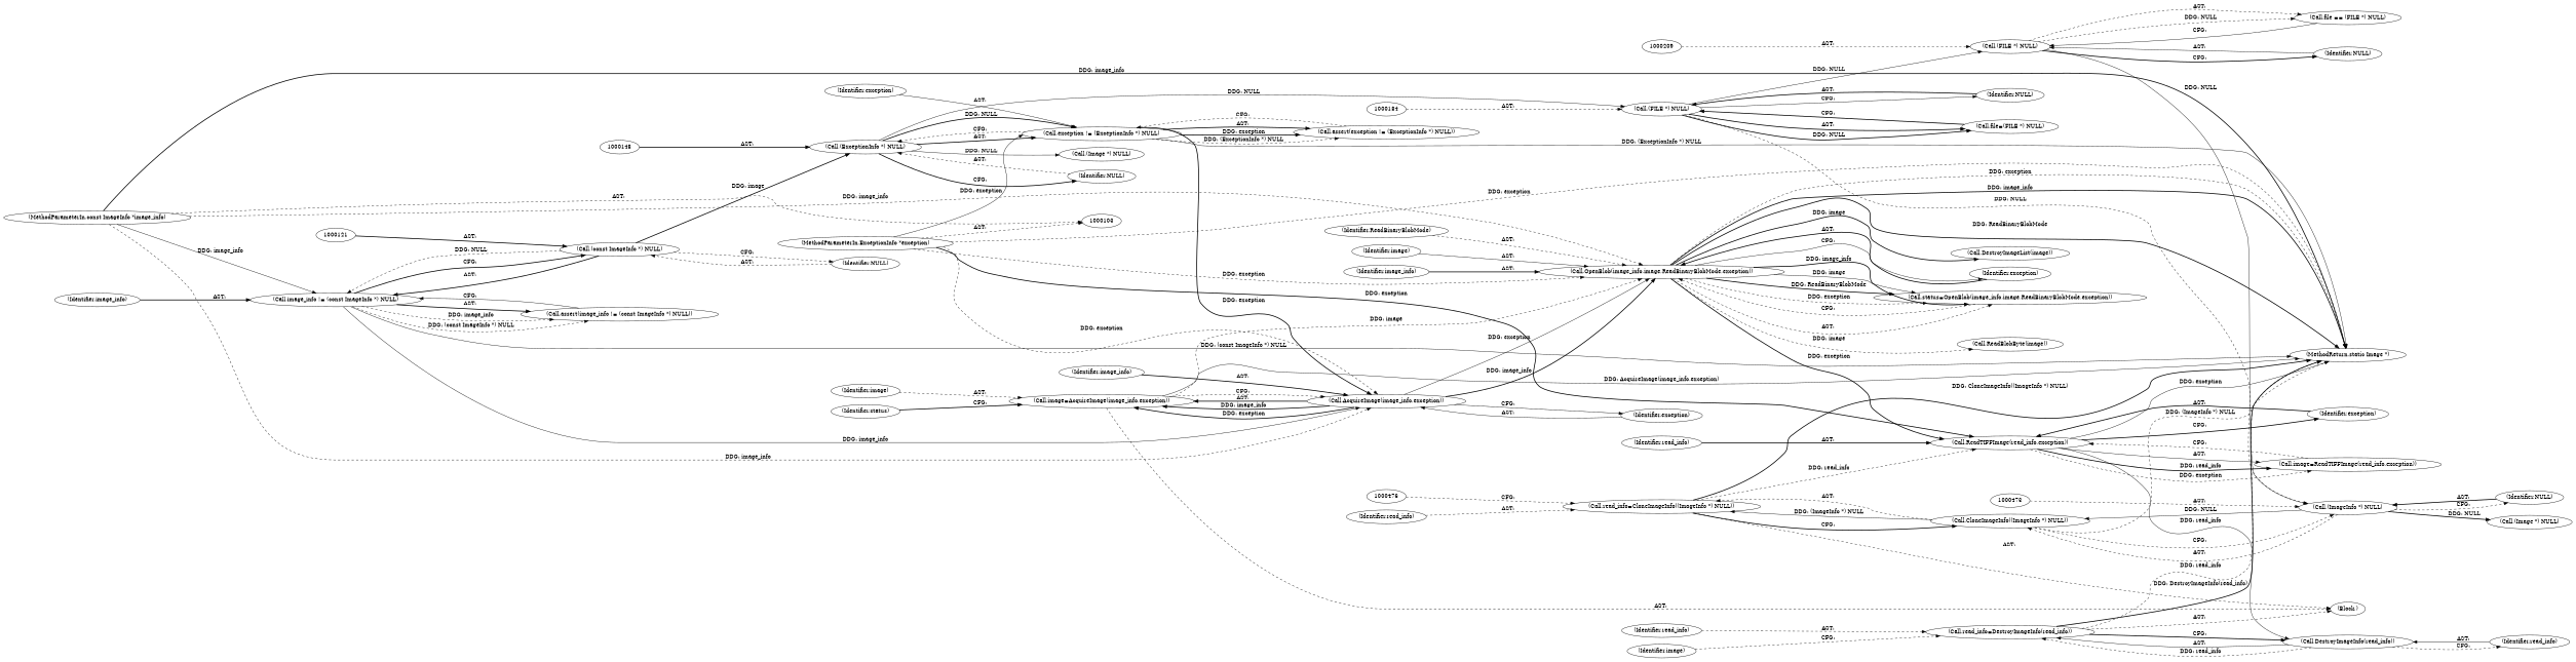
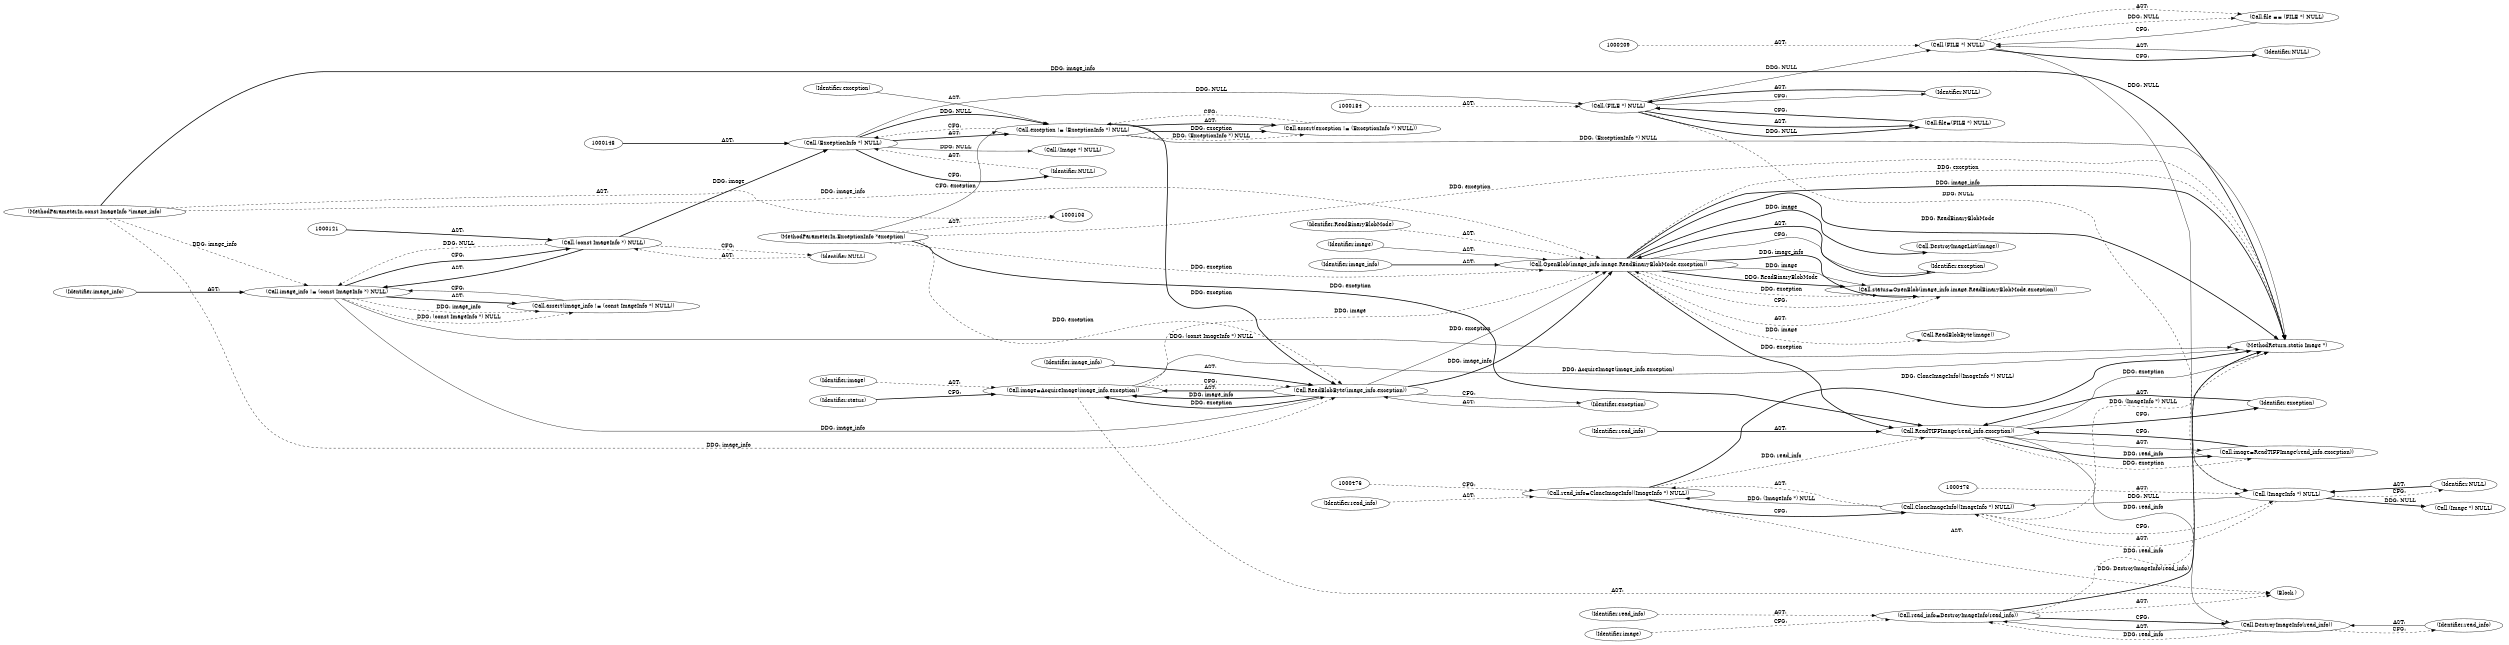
  digraph {
    rankdir=LR
    edge [style=dashed]
    n1 [label="(Call,read_info=DestroyImageInfo(read_info))"]
    n2 [label="(Call,DestroyImageInfo(read_info))"]
    n3 [label="(MethodReturn,static Image *)"]
    n4 [label="(Block,)"]
    n5 [label="(Identifier,read_info)"]
    n6 [label="(Call,ReadTIFFImage(read_info,exception))"]
    n7 [label="(Identifier,exception)"]
    n8 [label="(Call,image=ReadTIFFImage(read_info,exception))"]
    n9 [label="(Call,read_info=CloneImageInfo((ImageInfo *) NULL))"]
    n10 [label="(Call,CloneImageInfo((ImageInfo *) NULL))"]
    n11 [label="(Call,(ImageInfo *) NULL)"]
    n12 [label="(Call,(Image *) NULL)"]
    n13 [label="(Identifier,NULL)"]
    n14 [label="(Call,(FILE *) NULL)"]
    n15 [label="(Call,(FILE *) NULL)"]
    n16 [label="(Identifier,NULL)"]
    n17 [label="(Call,file=(FILE *) NULL)"]
    n18 [label="(Call,file == (FILE *) NULL)"]
    n19 [label="(Identifier,NULL)"]
    n20 [label="(Call,(ExceptionInfo *) NULL)"]
    n21 [label="(Call,exception != (ExceptionInfo *) NULL)"]
    n22 [label="(Call,(Image *) NULL)"]
    n23 [label="(Identifier,NULL)"]
-   n24 [label="(Call,AcquireImage(image_info,exception))"]
+   n24 [label="(Call,ReadBlobByte(image_info,exception))"]
    n25 [label="(Call,assert(exception != (ExceptionInfo *) NULL))"]
    n26 [label="(Call,(const ImageInfo *) NULL)"]
    n27 [label="(Call,image_info != (const ImageInfo *) NULL)"]
    n28 [label="(Identifier,NULL)"]
    n29 [label="(Call,assert(image_info != (const ImageInfo *) NULL))"]
    n30 [label="(Call,OpenBlob(image_info,image,ReadBinaryBlobMode,exception))"]
    n31 [label="(Call,DestroyImageList(image))"]
    n32 [label="(Identifier,exception)"]
    n33 [label="(Call,status=OpenBlob(image_info,image,ReadBinaryBlobMode,exception))"]
    n34 [label="(Call,ReadBlobByte(image))"]
    n35 [label="(Call,image=AcquireImage(image_info,exception))"]
    n36 [label="(Identifier,exception)"]
    n37 [label="(MethodParameterIn,const ImageInfo *image_info)"]
    1000103
    n39 [label="(MethodParameterIn,ExceptionInfo *exception)"]
    n40 [label="(Identifier,ReadBinaryBlobMode)"]
    n41 [label="(Identifier,read_info)"]
    n42 [label="(Identifier,image)"]
    n43 [label="(Identifier,read_info)"]
    n44 [label="(Identifier,image)"]
    n45 [label="(Identifier,image)"]
    n46 [label="(Identifier,image_info)"]
    n47 [label="(Identifier,image_info)"]
    n48 [label="(Identifier,exception)"]
    n49 [label="(Identifier,image_info)"]
    n50 [label="(Identifier,status)"]
    n51 [label="(Identifier,read_info)"]
    1000476
    1000473
    1000184
    1000148
    1000121
    1000209
    n1 -> n2 [label="CFG: " style=bold]
    n1 -> n3 [label="DDG: DestroyImageInfo(read_info)" style=bold]
    n1 -> n3 [label="DDG: read_info"]
    n1 -> n4 [label="AST: "]
    n2 -> n1 [label="AST: " style=solid]
    n2 -> n1 [label="DDG: read_info"]
    n2 -> n5 [label="CFG: "]
    n5 -> n2 [label="AST: " style=solid]
    n6 -> n2 [label="DDG: read_info" style=solid]
    n6 -> n3 [label="DDG: exception" style=solid]
    n6 -> n7 [label="CFG: " style=bold]
    n6 -> n8 [label="AST: " style=solid]
    n6 -> n8 [label="DDG: read_info" style=bold]
    n6 -> n8 [label="DDG: exception"]
    n7 -> n6 [label="AST: " style=bold]
-   n8 -> n6 [label="CFG: "]
+   n8 -> n6 [label="CFG: " style=bold]
    n9 -> n3 [label="DDG: CloneImageInfo((ImageInfo *) NULL)" style=bold]
    n9 -> n4 [label="AST: "]
    n9 -> n6 [label="DDG: read_info"]
    n9 -> n10 [label="CFG: " style=bold]
    n10 -> n3 [label="DDG: (ImageInfo *) NULL"]
    n10 -> n9 [label="AST: "]
    n10 -> n9 [label="DDG: (ImageInfo *) NULL" style=solid]
    n10 -> n11 [label="CFG: "]
    n11 -> n10 [label="AST: "]
    n11 -> n10 [label="DDG: NULL" style=solid]
    n11 -> n12 [label="DDG: NULL" style=bold]
    n11 -> n13 [label="CFG: "]
    n13 -> n11 [label="AST: " style=bold]
    n14 -> n11 [label="DDG: NULL"]
    n14 -> n15 [label="DDG: NULL" style=solid]
    n14 -> n16 [label="CFG: " style=solid]
    n14 -> n17 [label="AST: " style=bold]
    n14 -> n17 [label="DDG: NULL" style=bold]
    n15 -> n11 [label="DDG: NULL" style=solid]
    n15 -> n18 [label="AST: "]
    n15 -> n18 [label="DDG: NULL"]
    n15 -> n19 [label="CFG: " style=bold]
    n16 -> n14 [label="AST: " style=bold]
    n17 -> n14 [label="CFG: " style=bold]
    n18 -> n15 [label="CFG: " style=solid]
    n19 -> n15 [label="AST: " style=solid]
    n20 -> n14 [label="DDG: NULL" style=solid]
    n20 -> n21 [label="AST: " style=bold]
    n20 -> n21 [label="DDG: NULL" style=bold]
    n20 -> n22 [label="DDG: NULL" style=solid]
    n20 -> n23 [label="CFG: " style=bold]
    n21 -> n3 [label="DDG: (ExceptionInfo *) NULL" style=solid]
    n21 -> n20 [label="CFG: "]
    n21 -> n24 [label="DDG: exception" style=bold]
    n21 -> n25 [label="AST: " style=bold]
    n21 -> n25 [label="DDG: exception" style=bold]
    n21 -> n25 [label="DDG: (ExceptionInfo *) NULL"]
    n23 -> n20 [label="AST: "]
    n24 -> n30 [label="DDG: image_info" style=bold]
    n24 -> n30 [label="DDG: exception" style=solid]
    n24 -> n35 [label="AST: " style=bold]
    n24 -> n35 [label="DDG: image_info" style=bold]
    n24 -> n35 [label="DDG: exception" style=bold]
    n24 -> n36 [label="CFG: " style=solid]
    n25 -> n21 [label="CFG: "]
    n26 -> n20 [label="DDG: image" style=bold]
    n26 -> n27 [label="AST: " style=bold]
    n26 -> n27 [label="DDG: NULL"]
    n26 -> n28 [label="CFG: "]
    n27 -> n3 [label="DDG: (const ImageInfo *) NULL" style=solid]
    n27 -> n24 [label="DDG: image_info" style=solid]
    n27 -> n26 [label="CFG: " style=bold]
    n27 -> n29 [label="AST: " style=bold]
    n27 -> n29 [label="DDG: image_info"]
    n27 -> n29 [label="DDG: (const ImageInfo *) NULL"]
    n28 -> n26 [label="AST: "]
    n29 -> n27 [label="CFG: " style=solid]
    n30 -> n3 [label="DDG: image_info" style=bold]
    n30 -> n3 [label="DDG: ReadBinaryBlobMode" style=bold]
    n30 -> n3 [label="DDG: exception"]
    n30 -> n6 [label="DDG: exception" style=bold]
    n30 -> n31 [label="DDG: image" style=bold]
    n30 -> n32 [label="CFG: " style=solid]
    n30 -> n33 [label="AST: "]
    n30 -> n33 [label="DDG: image_info" style=bold]
    n30 -> n33 [label="DDG: image" style=solid]
    n30 -> n33 [label="DDG: ReadBinaryBlobMode" style=bold]
    n30 -> n33 [label="DDG: exception"]
    n30 -> n34 [label="DDG: image"]
    n32 -> n30 [label="AST: " style=bold]
    n33 -> n30 [label="CFG: "]
    n35 -> n3 [label="DDG: AcquireImage(image_info,exception)" style=solid]
    n35 -> n4 [label="AST: "]
    n35 -> n24 [label="CFG: "]
    n35 -> n30 [label="DDG: image"]
    n36 -> n24 [label="AST: " style=solid]
    n37 -> n3 [label="DDG: image_info" style=bold]
    n37 -> n24 [label="DDG: image_info"]
-   n37 -> n27 [label="DDG: image_info" style=solid]
+   n37 -> n27 [label="DDG: image_info"]
    n37 -> n30 [label="DDG: image_info"]
    n37 -> 1000103 [label="AST: "]
    n39 -> n3 [label="DDG: exception"]
    n39 -> n6 [label="DDG: exception" style=bold]
-   n39 -> n21 [label="DDG: exception" style=solid]
+   n39 -> n21 [label="CFG: exception" style=solid]
    n39 -> n24 [label="DDG: exception"]
    n39 -> n30 [label="DDG: exception"]
    n39 -> 1000103 [label="AST: "]
    n40 -> n30 [label="AST: "]
    n41 -> n1 [label="AST: "]
    n42 -> n1 [label="CFG: "]
    n43 -> n6 [label="AST: " style=bold]
    n44 -> n35 [label="AST: "]
    n45 -> n30 [label="AST: " style=solid]
    n46 -> n30 [label="AST: " style=bold]
    n47 -> n27 [label="AST: " style=bold]
    n48 -> n21 [label="AST: " style=solid]
    n49 -> n24 [label="AST: " style=bold]
    n50 -> n35 [label="CFG: " style=bold]
    n51 -> n9 [label="AST: "]
    1000476 -> n9 [label="CFG: "]
    1000473 -> n11 [label="AST: "]
    1000184 -> n14 [label="AST: "]
    1000148 -> n20 [label="AST: " style=bold]
    1000121 -> n26 [label="AST: " style=bold]
    1000209 -> n15 [label="AST: "]
  }
